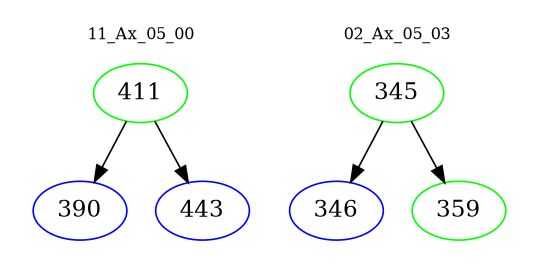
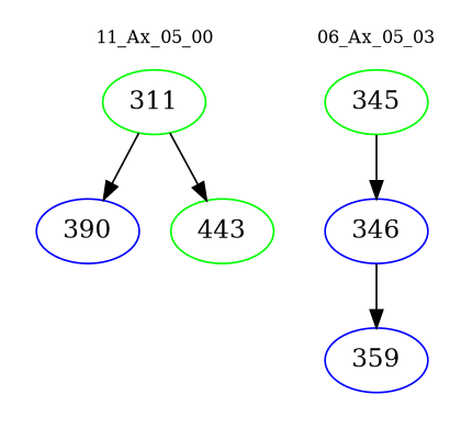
  digraph {
    node [color=blue]
    edge [color=black]
-   n1 [color=green label=411]
+   n1 [color=green label=311]
    n2 [label=390]
-   n3 [label=443]
+   n3 [color=green label=443]
    n4 [color=green label=345]
    n5 [label=346]
-   n6 [color=green label=359]
+   n6 [label=359]
    subgraph cluster_1 {
      color=white
      fontsize=10
      label="11_Ax_05_00"
      n1
      n2
      n3
    }
    subgraph cluster_2 {
      color=white
      fontsize=10
-     label="02_Ax_05_03"
+     label="06_Ax_05_03"
      n4
      n5
      n6
    }
    n1 -> n2
    n1 -> n3
    n4 -> n5
-   n4 -> n6
+   n5 -> n6
  }
